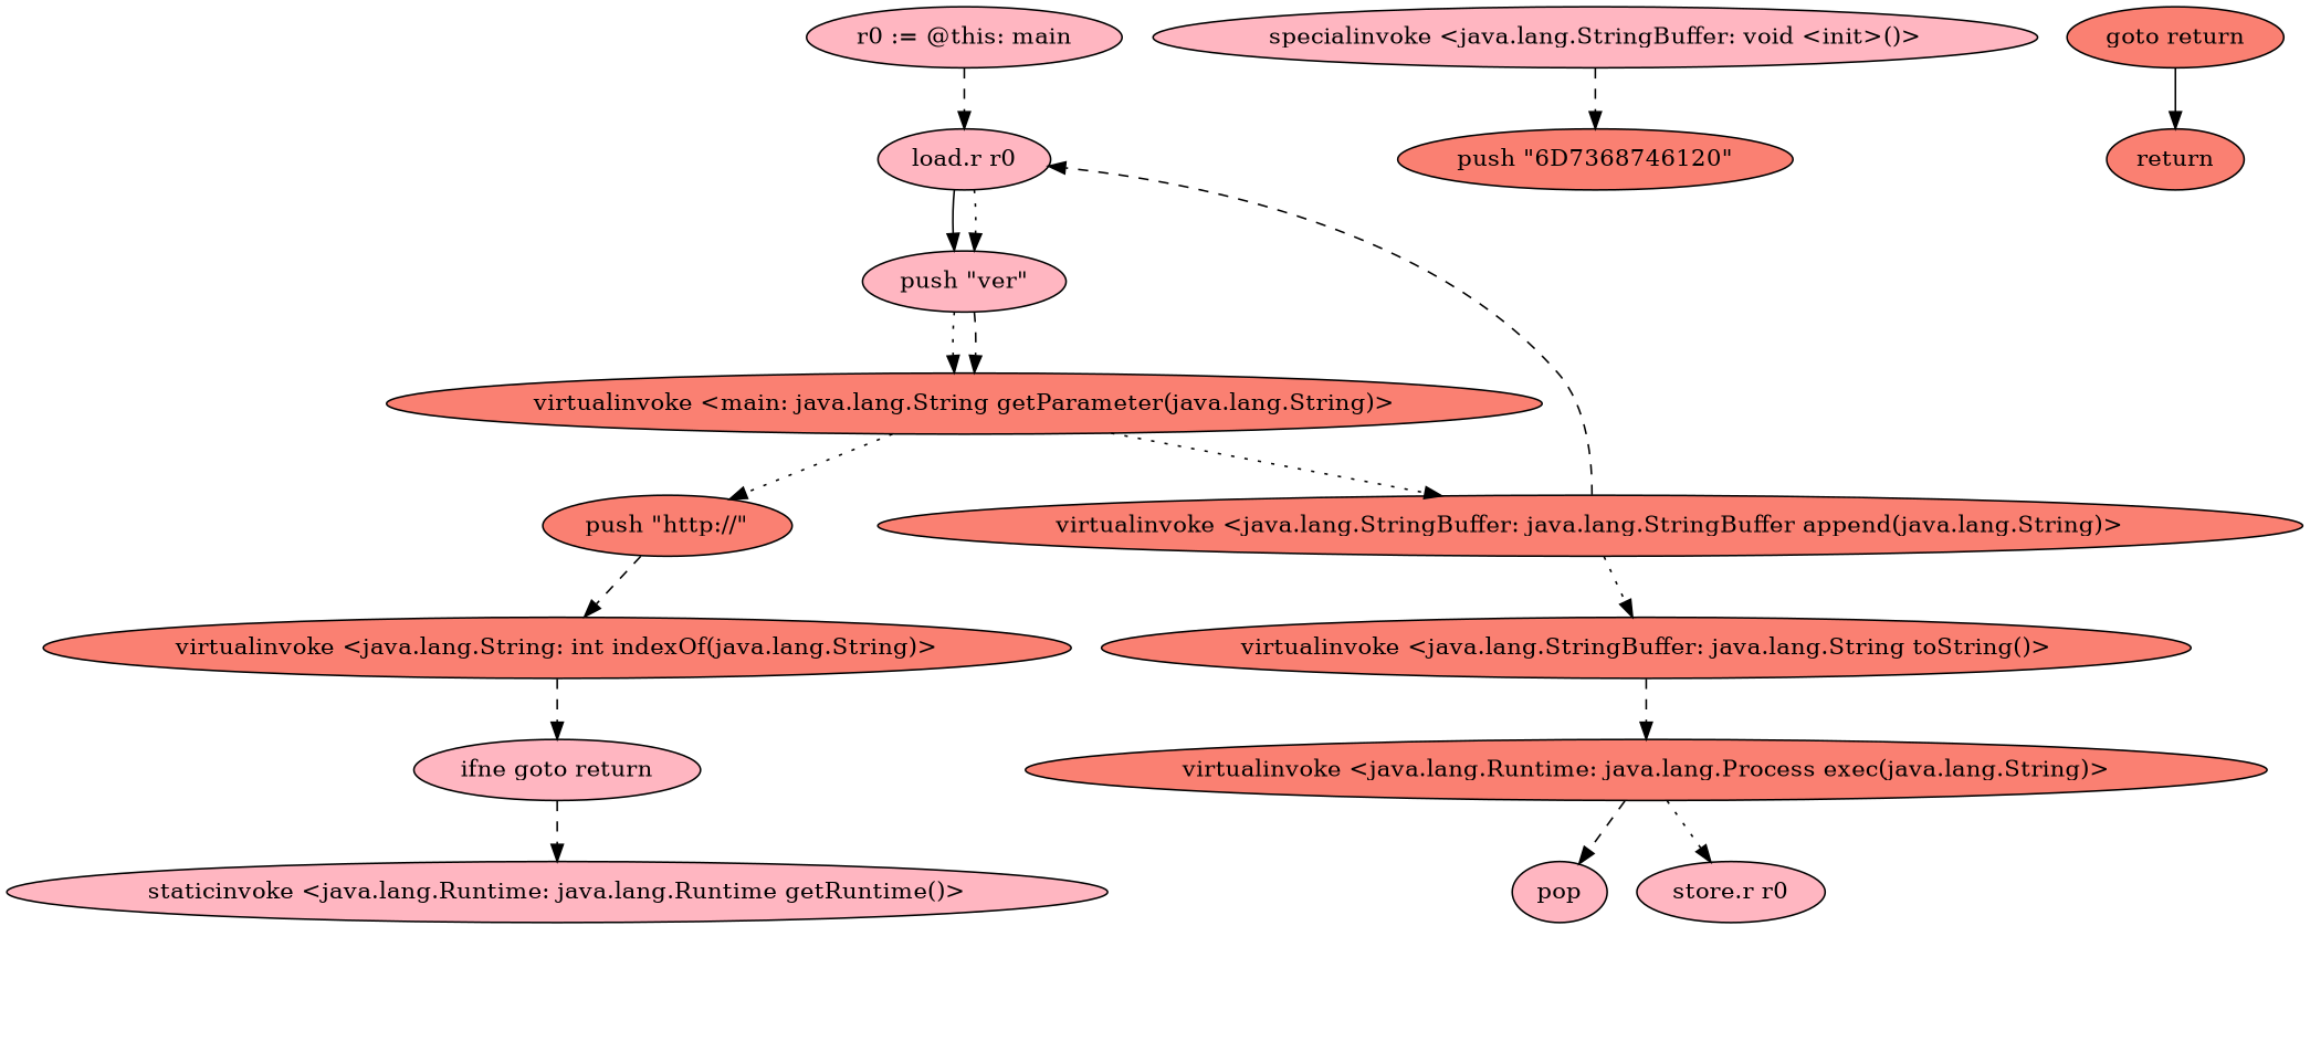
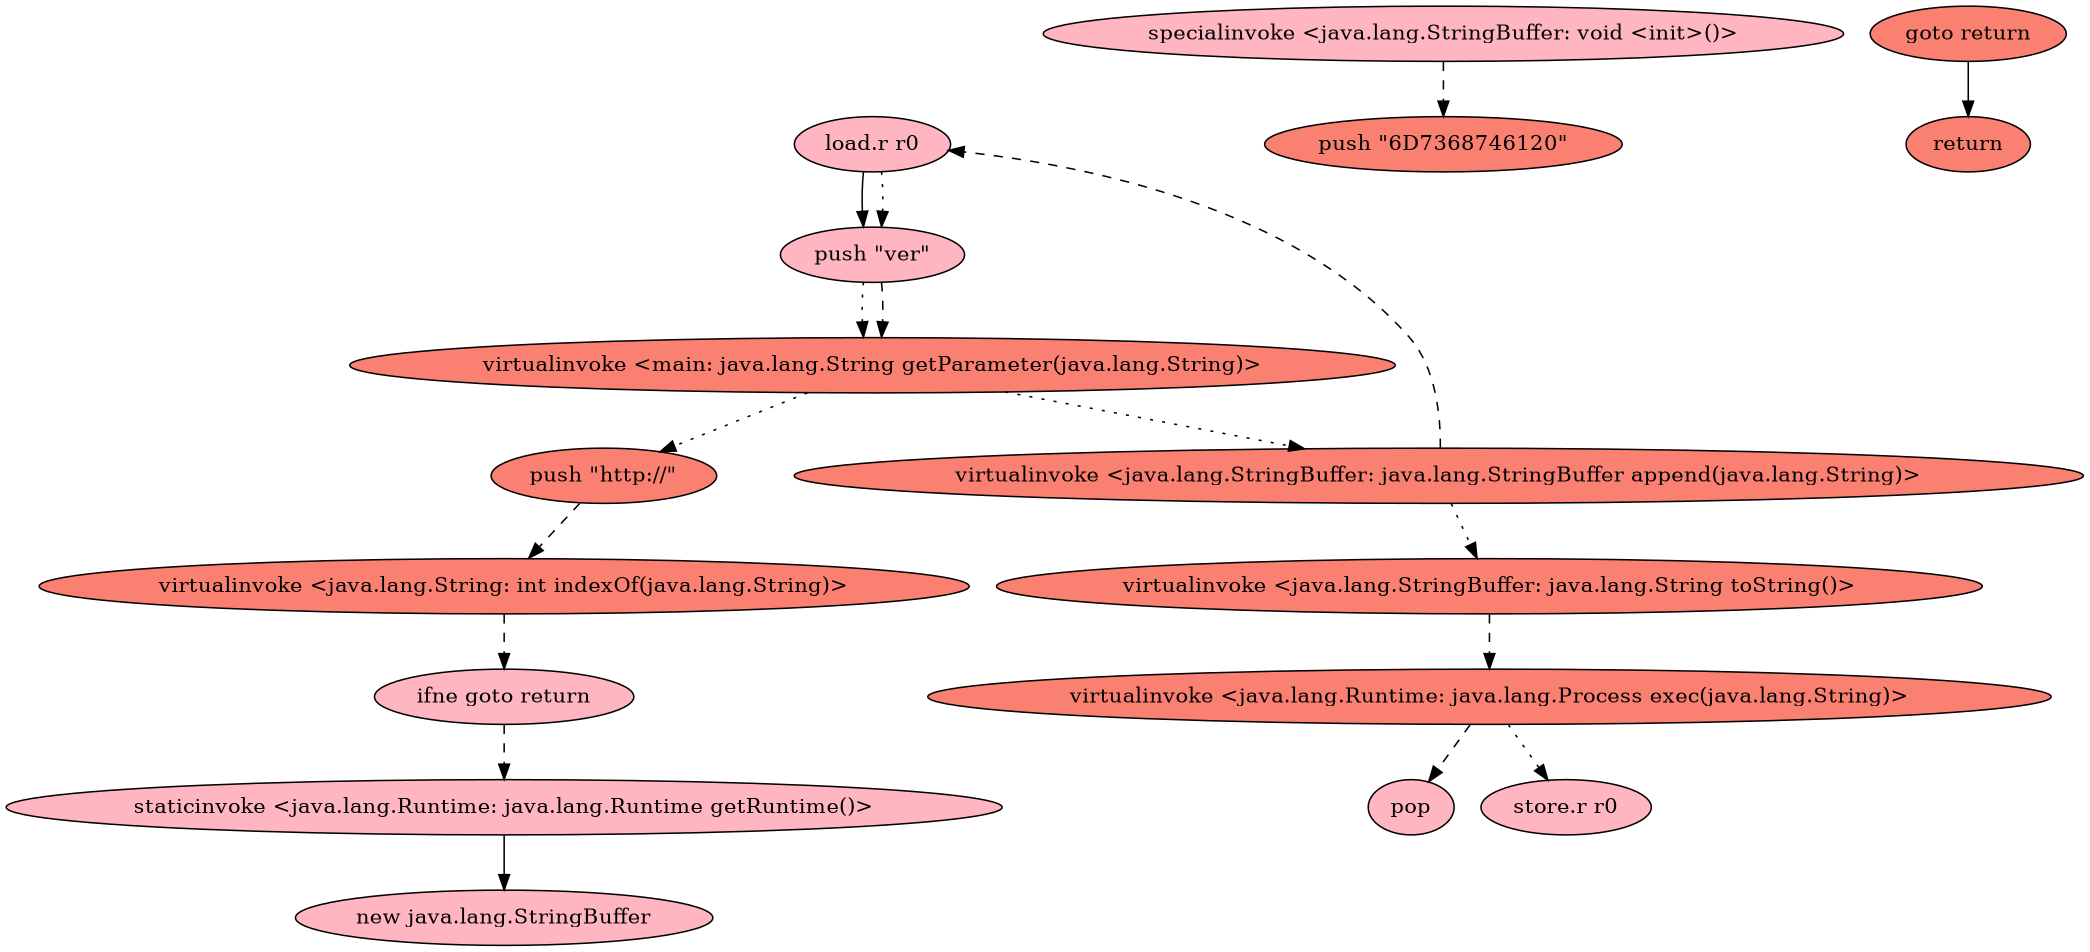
  digraph {
    node [fillcolor=lightpink style=filled]
    edge [style=dashed]
-   "r0 := @this: main"
    "load.r r0"
    "push \"ver\""
    "virtualinvoke <main: java.lang.String getParameter(java.lang.String)>" [fillcolor=salmon]
    "push \"http://\"" [fillcolor=salmon]
    "virtualinvoke <java.lang.StringBuffer: java.lang.StringBuffer append(java.lang.String)>" [fillcolor=salmon]
    "virtualinvoke <java.lang.String: int indexOf(java.lang.String)>" [fillcolor=salmon]
    "virtualinvoke <java.lang.StringBuffer: java.lang.String toString()>" [fillcolor=salmon]
    "ifne goto return"
    "staticinvoke <java.lang.Runtime: java.lang.Runtime getRuntime()>"
+   "new java.lang.StringBuffer"
    "push \"6D7368746120\"" [fillcolor=salmon]
    "specialinvoke <java.lang.StringBuffer: void <init>()>"
    "virtualinvoke <java.lang.Runtime: java.lang.Process exec(java.lang.String)>" [fillcolor=salmon]
    pop
    "store.r r0"
    "goto return" [fillcolor=salmon]
    return [fillcolor=salmon]
-   "r0 := @this: main" -> "load.r r0"
    "load.r r0" -> "push \"ver\"" [style=solid]
    "load.r r0" -> "push \"ver\"" [style=dotted]
    "push \"ver\"" -> "virtualinvoke <main: java.lang.String getParameter(java.lang.String)>" [style=dotted]
    "push \"ver\"" -> "virtualinvoke <main: java.lang.String getParameter(java.lang.String)>"
    "virtualinvoke <main: java.lang.String getParameter(java.lang.String)>" -> "push \"http://\"" [style=dotted]
    "virtualinvoke <main: java.lang.String getParameter(java.lang.String)>" -> "virtualinvoke <java.lang.StringBuffer: java.lang.StringBuffer append(java.lang.String)>" [style=dotted]
    "push \"http://\"" -> "virtualinvoke <java.lang.String: int indexOf(java.lang.String)>"
    "virtualinvoke <java.lang.StringBuffer: java.lang.StringBuffer append(java.lang.String)>" -> "load.r r0"
    "virtualinvoke <java.lang.StringBuffer: java.lang.StringBuffer append(java.lang.String)>" -> "virtualinvoke <java.lang.StringBuffer: java.lang.String toString()>" [style=dotted]
    "virtualinvoke <java.lang.String: int indexOf(java.lang.String)>" -> "ifne goto return"
    "virtualinvoke <java.lang.StringBuffer: java.lang.String toString()>" -> "virtualinvoke <java.lang.Runtime: java.lang.Process exec(java.lang.String)>"
    "ifne goto return" -> "staticinvoke <java.lang.Runtime: java.lang.Runtime getRuntime()>"
+   "staticinvoke <java.lang.Runtime: java.lang.Runtime getRuntime()>" -> "new java.lang.StringBuffer" [style=solid]
    "specialinvoke <java.lang.StringBuffer: void <init>()>" -> "push \"6D7368746120\""
    "virtualinvoke <java.lang.Runtime: java.lang.Process exec(java.lang.String)>" -> pop
    "virtualinvoke <java.lang.Runtime: java.lang.Process exec(java.lang.String)>" -> "store.r r0" [style=dotted]
    "goto return" -> return [style=solid]
  }
